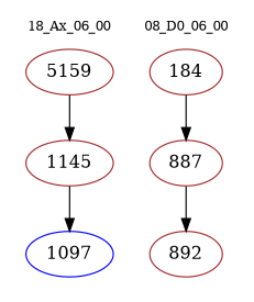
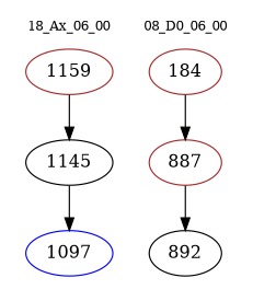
  digraph {
    node [color=brown]
    edge [color=black]
-   n1 [label=5159]
-   n2 [label=1145]
+   n1 [label=1159]
+   n2 [color=black label=1145]
    n3 [color=blue label=1097]
    n4 [label=184]
    n5 [label=887]
-   n6 [label=892]
+   n6 [color=black label=892]
    subgraph cluster_1 {
      color=white
      fontsize=10
      label="18_Ax_06_00"
      n1
      n2
      n3
    }
    subgraph cluster_2 {
      color=white
      fontsize=10
      label="08_D0_06_00"
      n4
      n5
      n6
    }
    n1 -> n2
    n2 -> n3
    n4 -> n5
    n5 -> n6
  }
